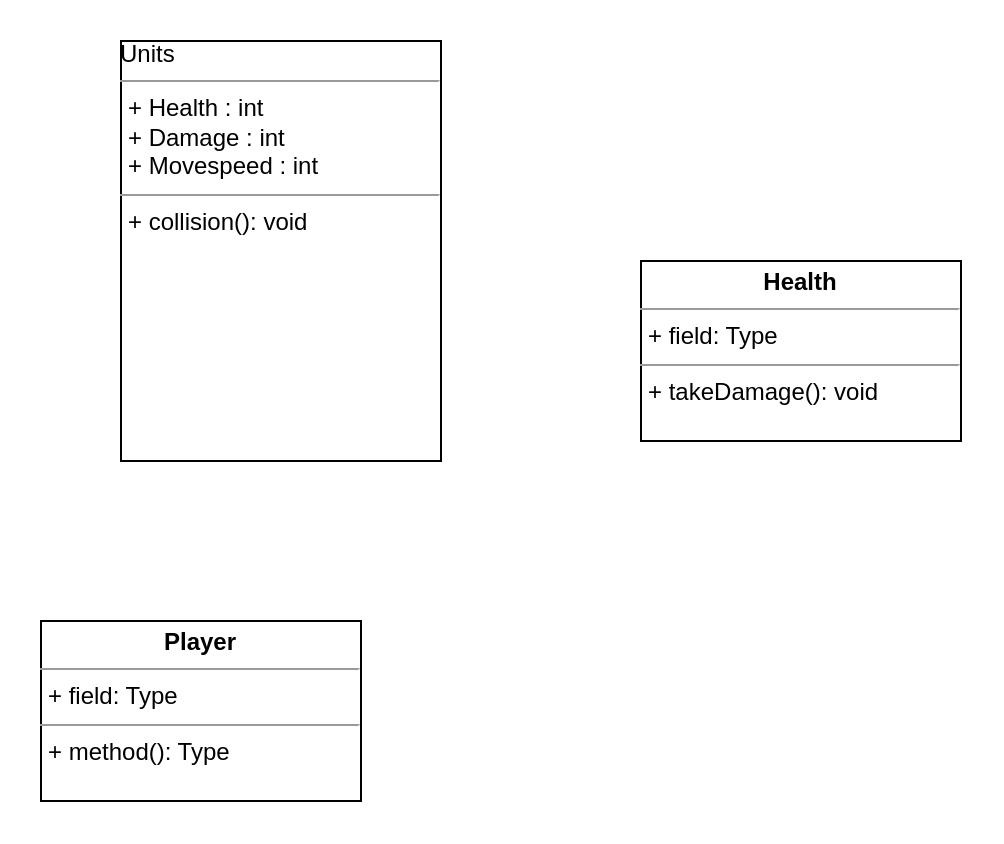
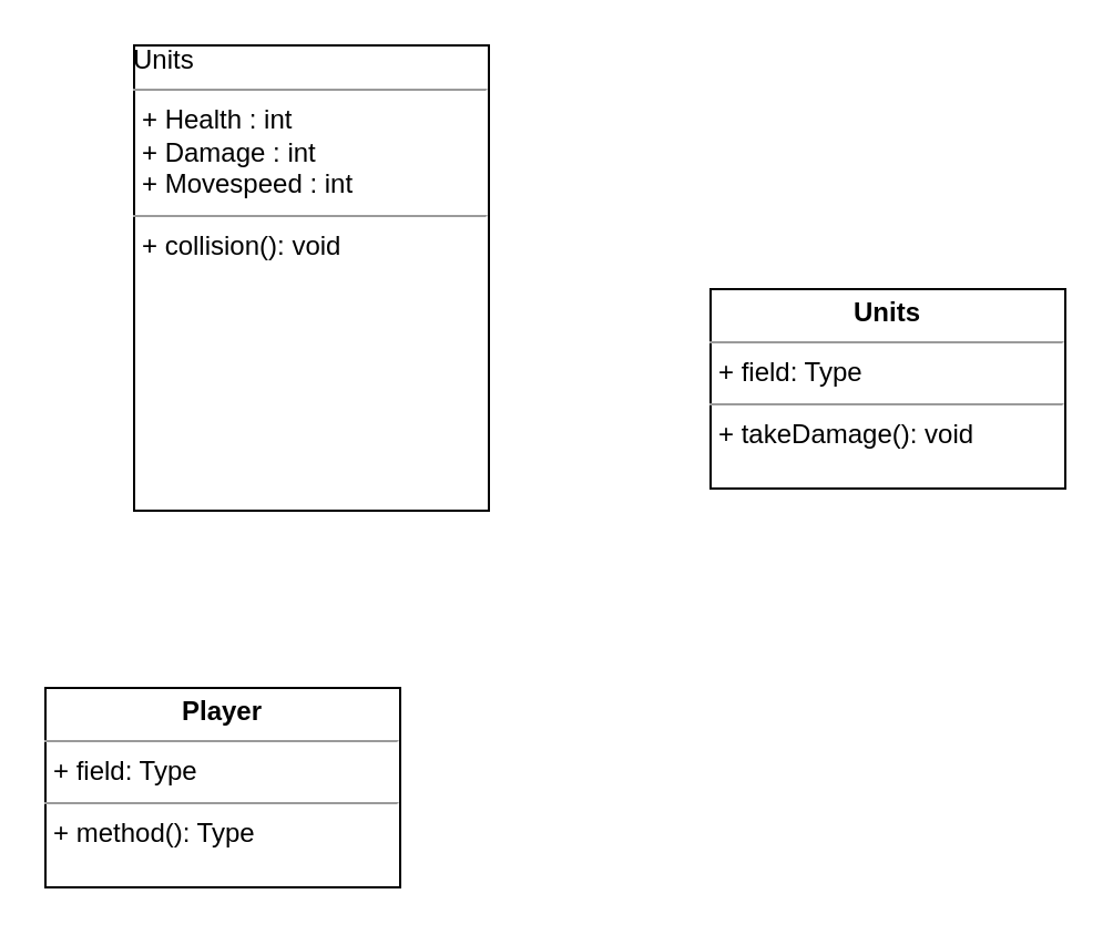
  <mxCell id="0" />
  <mxCell id="1" parent="0" />
  <mxCell id="2" value="Units&lt;br&gt;&lt;hr size=&quot;1&quot;&gt;&lt;p style=&quot;margin: 0px ; margin-left: 4px&quot;&gt;+ Health : int&lt;br&gt;+ Damage : int&lt;br&gt;+ Movespeed : int&lt;br&gt;&lt;/p&gt;&lt;hr size=&quot;1&quot;&gt;&lt;p style=&quot;margin: 0px ; margin-left: 4px&quot;&gt;+ collision(): void&lt;br&gt;&lt;/p&gt;" style="verticalAlign=top;align=left;overflow=fill;fontSize=12;fontFamily=Helvetica;html=1;" vertex="1" parent="1"><mxGeometry x="60" y="20" width="160" height="210" as="geometry" /></mxCell>
  <mxCell id="3" value="&lt;p style=&quot;margin: 0px ; margin-top: 4px ; text-align: center&quot;&gt;&lt;b&gt;Player&lt;/b&gt;&lt;br&gt;&lt;/p&gt;&lt;hr size=&quot;1&quot;&gt;&lt;p style=&quot;margin: 0px ; margin-left: 4px&quot;&gt;+ field: Type&lt;/p&gt;&lt;hr size=&quot;1&quot;&gt;&lt;p style=&quot;margin: 0px ; margin-left: 4px&quot;&gt;+ method(): Type&lt;/p&gt;" style="verticalAlign=top;align=left;overflow=fill;fontSize=12;fontFamily=Helvetica;html=1;" vertex="1" parent="1"><mxGeometry x="20" y="310" width="160" height="90" as="geometry" /></mxCell>
- <mxCell id="4" value="&lt;p style=&quot;margin: 0px ; margin-top: 4px ; text-align: center&quot;&gt;&lt;b&gt;Health&lt;/b&gt;&lt;br&gt;&lt;/p&gt;&lt;hr size=&quot;1&quot;&gt;&lt;p style=&quot;margin: 0px ; margin-left: 4px&quot;&gt;+ field: Type&lt;/p&gt;&lt;hr size=&quot;1&quot;&gt;&lt;p style=&quot;margin: 0px ; margin-left: 4px&quot;&gt;+ takeDamage(): void&lt;br&gt;&lt;/p&gt;" style="verticalAlign=top;align=left;overflow=fill;fontSize=12;fontFamily=Helvetica;html=1;" vertex="1" parent="1"><mxGeometry x="320" y="130" width="160" height="90" as="geometry" /></mxCell>
+ <mxCell id="4" value="&lt;p style=&quot;margin: 0px ; margin-top: 4px ; text-align: center&quot;&gt;&lt;b&gt;Units&lt;/b&gt;&lt;br&gt;&lt;/p&gt;&lt;hr size=&quot;1&quot;&gt;&lt;p style=&quot;margin: 0px ; margin-left: 4px&quot;&gt;+ field: Type&lt;/p&gt;&lt;hr size=&quot;1&quot;&gt;&lt;p style=&quot;margin: 0px ; margin-left: 4px&quot;&gt;+ takeDamage(): void&lt;br&gt;&lt;/p&gt;" style="verticalAlign=top;align=left;overflow=fill;fontSize=12;fontFamily=Helvetica;html=1;" vertex="1" parent="1"><mxGeometry x="320" y="130" width="160" height="90" as="geometry" /></mxCell>
